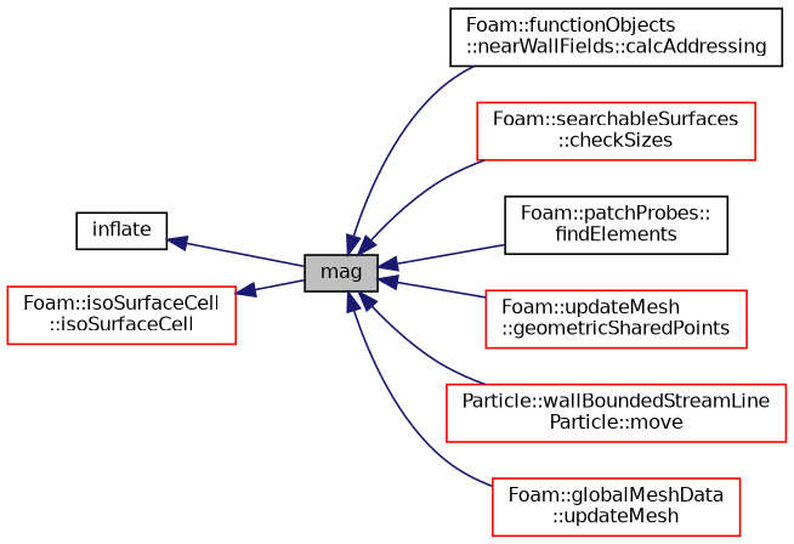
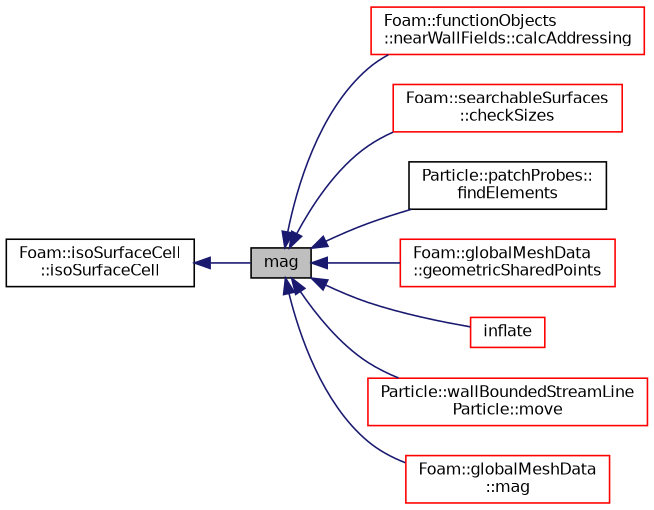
  digraph {
    rankdir=LR
    node [color=red fontname=Helvetica fontsize=10 shape=record]
    edge [color=midnightblue dir=back fontname=Helvetica fontsize=10 labelfontname=Helvetica labelfontsize=10 style=solid]
    n1 [color=black fillcolor=grey75 fontcolor=black height=0.2 label=mag style=filled width=0.4]
-   n2 [color=black height=0.2 label="Foam::functionObjects\l::nearWallFields::calcAddressing" width=0.4]
+   n2 [height=0.2 label="Foam::functionObjects\l::nearWallFields::calcAddressing" width=0.4]
    n3 [height=0.2 label="Foam::searchableSurfaces\l::checkSizes" width=0.4]
-   n4 [color=black height=0.2 label="Foam::patchProbes::\lfindElements" width=0.4]
-   n5 [height=0.2 label="Foam::updateMesh\l::geometricSharedPoints" width=0.4]
-   n6 [color=black height=0.2 label=inflate width=0.4]
+   n4 [color=black height=0.2 label="Particle::patchProbes::\lfindElements" width=0.4]
+   n5 [height=0.2 label="Foam::globalMeshData\l::geometricSharedPoints" width=0.4]
+   n6 [height=0.2 label=inflate width=0.4]
    n7 [height=0.2 label="Particle::wallBoundedStreamLine\lParticle::move" width=0.4]
-   n8 [height=0.2 label="Foam::globalMeshData\l::updateMesh" width=0.4]
-   n9 [height=0.2 label="Foam::isoSurfaceCell\l::isoSurfaceCell" width=0.4]
+   n8 [height=0.2 label="Foam::globalMeshData\l::mag" width=0.4]
+   n9 [color=black height=0.2 label="Foam::isoSurfaceCell\l::isoSurfaceCell" width=0.4]
    n1 -> n2
    n1 -> n3
    n1 -> n4
    n1 -> n5
-   n6 -> n1
+   n1 -> n6
    n1 -> n7
    n1 -> n8
    n9 -> n1
  }
